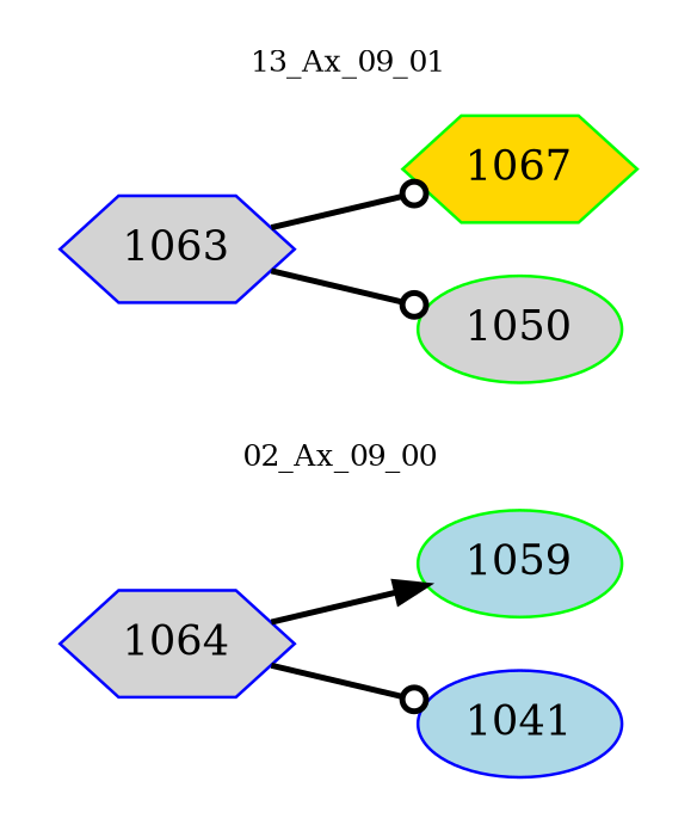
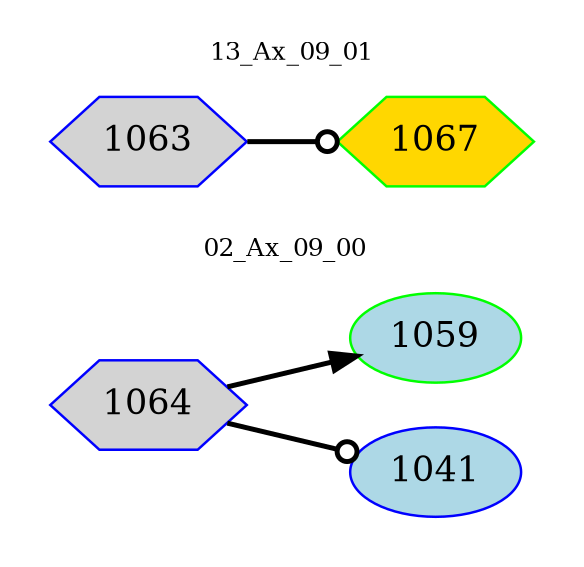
  digraph {
    rankdir=LR
    node [color=blue fillcolor=lightgrey shape=hexagon style=filled]
    edge [arrowhead=odot color=black style=bold]
    n1 [label=1064]
    n2 [fillcolor=lightblue label=1041 shape=ellipse]
    n3 [color=green fillcolor=lightblue label=1059 shape=ellipse]
    n4 [label=1063]
-   n5 [color=green label=1050 shape=ellipse]
    n6 [color=green fillcolor=gold label=1067]
    subgraph cluster_1 {
      color=white
      fontsize=10
      label="02_Ax_09_00"
      n1
      n2
      n3
    }
    subgraph cluster_2 {
      color=white
      fontsize=10
      label="13_Ax_09_01"
      n4
-     n5
      n6
    }
    n1 -> n2
    n1 -> n3 [arrowhead=normal]
-   n4 -> n5
    n4 -> n6
  }
